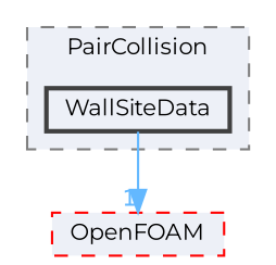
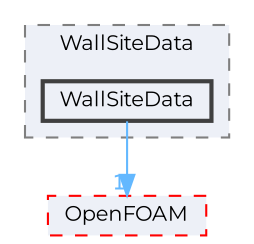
  digraph {
    compound=true
    fontname=Montserrat
    node [fillcolor="#edf0f7" fontname=Montserrat fontsize=10 shape=box]
    n1 [color=grey25 height=0.2 label=WallSiteData style="filled,bold" width=0.4]
    n2 [color=red height=0.2 label=OpenFOAM style="filled,dashed" width=0.4]
    subgraph cluster_1 {
      bgcolor="#edf0f7"
      fontsize=10
-     label=PairCollision
+     label=WallSiteData
      pencolor=grey50
      style="filled,dashed"
      n1
    }
    n1 -> n2 [color=steelblue1 fontcolor=steelblue1 fontname=Montserrat fontsize=10 headlabel=1 labeldistance=1.5 labelfontname=Helvetica labelfontsize=10]
  }
